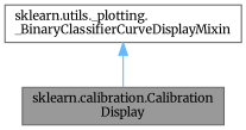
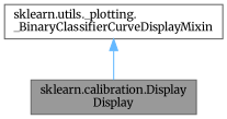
  digraph {
    fontname=Merriweather
    node [color=gray40 fontname=Merriweather fontsize=10 shape=box style=filled]
-   n1 [fillcolor=grey60 fontcolor=black height=0.2 label="sklearn.calibration.Calibration\lDisplay" width=0.4]
+   n1 [fillcolor=grey60 fontcolor=black height=0.2 label="sklearn.calibration.Display\lDisplay" width=0.4]
    n2 [fillcolor=white height=0.2 label="sklearn.utils._plotting.\l_BinaryClassifierCurveDisplayMixin" width=0.4]
    n2 -> n1 [color=steelblue1 dir=back fontname=Merriweather fontsize=10 labelfontname=Helvetica labelfontsize=10 style=solid]
  }
